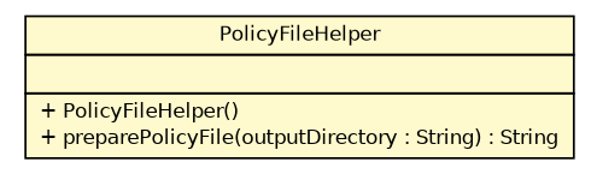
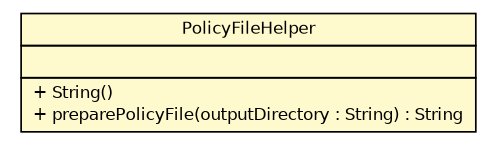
  digraph {
    nodesep=0.25
    ranksep=0.5
-   n1 [fontcolor=black fontname=Helvetica fontsize=10.0 label=<<table title="sorcer.maven.util.PolicyFileHelper" border="0" cellborder="1" cellspacing="0" cellpadding="2" port="p" bgcolor="lemonChiffon" href="./PolicyFileHelper.html"> 		<tr><td><table border="0" cellspacing="0" cellpadding="1"> <tr><td align="center" balign="center"> PolicyFileHelper </td></tr> 		</table></td></tr> 		<tr><td><table border="0" cellspacing="0" cellpadding="1"> <tr><td align="left" balign="left">  </td></tr> 		</table></td></tr> 		<tr><td><table border="0" cellspacing="0" cellpadding="1"> <tr><td align="left" balign="left"> + PolicyFileHelper() </td></tr> <tr><td align="left" balign="left"> + preparePolicyFile(outputDirectory : String) : String </td></tr> 		</table></td></tr> 		</table>> shape=plaintext]
+   n1 [fontcolor=black fontname=Helvetica fontsize=10.0 label=<<table title="sorcer.maven.util.PolicyFileHelper" border="0" cellborder="1" cellspacing="0" cellpadding="2" port="p" bgcolor="lemonChiffon" href="./PolicyFileHelper.html"> 		<tr><td><table border="0" cellspacing="0" cellpadding="1"> <tr><td align="center" balign="center"> PolicyFileHelper </td></tr> 		</table></td></tr> 		<tr><td><table border="0" cellspacing="0" cellpadding="1"> <tr><td align="left" balign="left">  </td></tr> 		</table></td></tr> 		<tr><td><table border="0" cellspacing="0" cellpadding="1"> <tr><td align="left" balign="left"> + String() </td></tr> <tr><td align="left" balign="left"> + preparePolicyFile(outputDirectory : String) : String </td></tr> 		</table></td></tr> 		</table>> shape=plaintext]
  }
